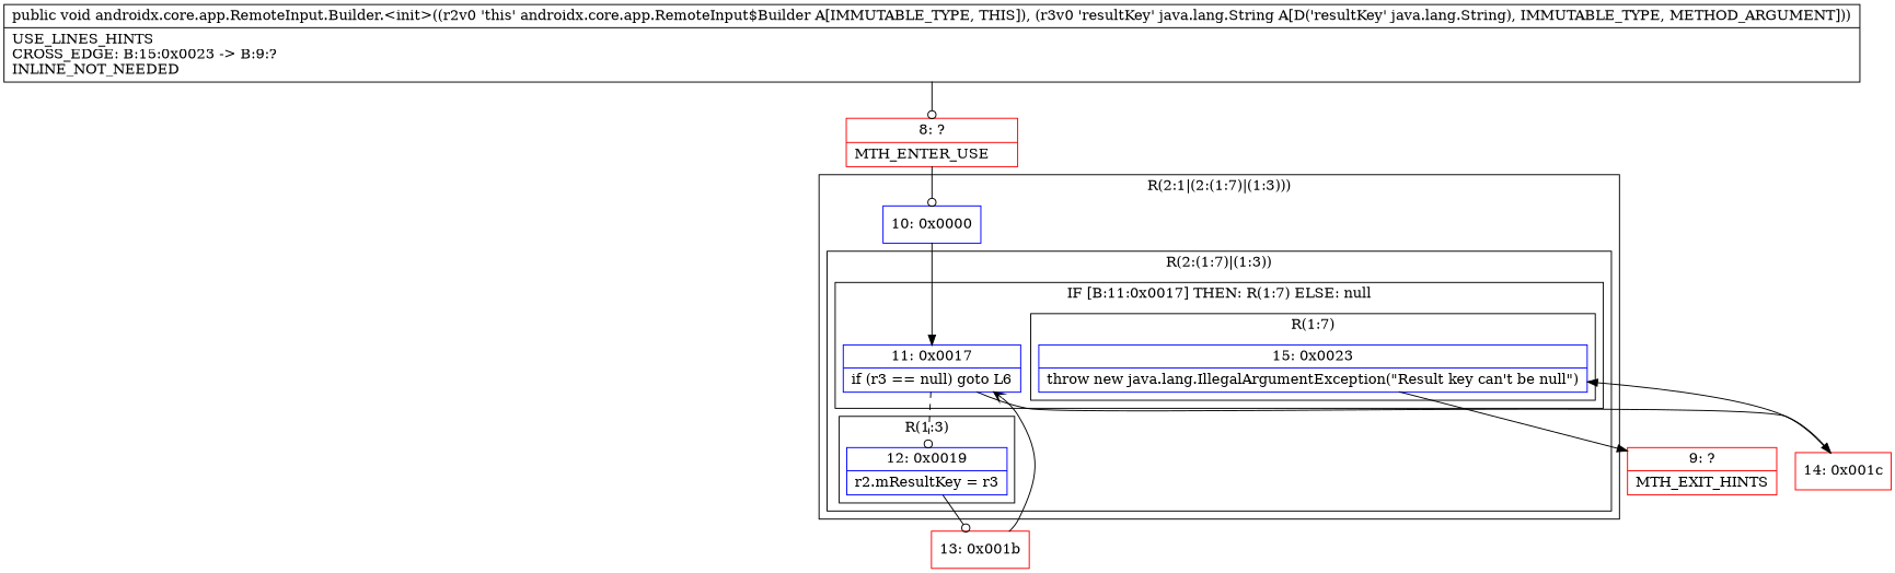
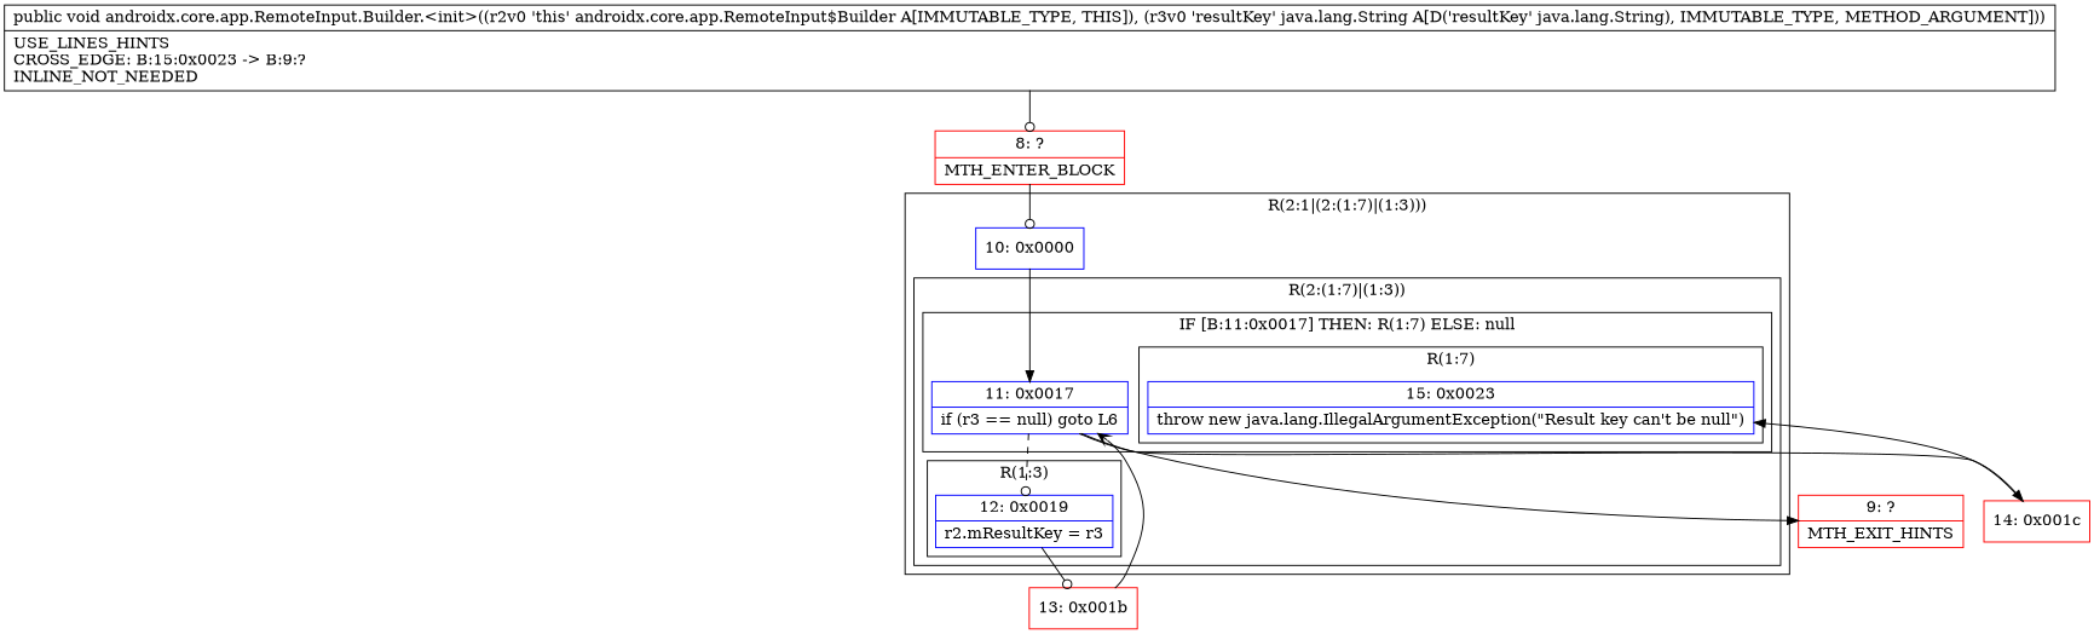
  digraph {
    node [color=blue shape=record]
    edge [arrowhead=normal]
    n1 [label="{15\:\ 0x0023|throw new java.lang.IllegalArgumentException(\"Result key can't be null\")\l}"]
    n2 [label="{11\:\ 0x0017|if (r3 == null) goto L6\l}"]
    n3 [label="{12\:\ 0x0019|r2.mResultKey = r3\l}"]
    n4 [label="{10\:\ 0x0000}"]
    n5 [color=red label="{9\:\ ?|MTH_EXIT_HINTS\l}"]
    n6 [color=red label="{14\:\ 0x001c}"]
    n7 [color=red label="{13\:\ 0x001b}"]
-   n8 [color=red label="{8\:\ ?|MTH_ENTER_USE\l}"]
+   n8 [color=red label="{8\:\ ?|MTH_ENTER_BLOCK\l}"]
    n9 [label="{public void androidx.core.app.RemoteInput.Builder.\<init\>((r2v0 'this' androidx.core.app.RemoteInput$Builder A[IMMUTABLE_TYPE, THIS]), (r3v0 'resultKey' java.lang.String A[D('resultKey' java.lang.String), IMMUTABLE_TYPE, METHOD_ARGUMENT]))  | USE_LINES_HINTS\lCROSS_EDGE: B:15:0x0023 \-\> B:9:?\lINLINE_NOT_NEEDED\l}" color=""]
    subgraph cluster_1 {
      label="R(2:1|(2:(1:7)|(1:3)))"
      n4
      subgraph cluster_2 {
        label="R(2:(1:7)|(1:3))"
        subgraph cluster_3 {
          label="IF [B:11:0x0017] THEN: R(1:7) ELSE: null"
          n2
          subgraph cluster_4 {
            label="R(1:7)"
            n1
          }
        }
        subgraph cluster_5 {
          label="R(1:3)"
          n3
        }
      }
    }
-   n1 -> n5
+   n2 -> n5
    n2 -> n3 [arrowhead=odot style=dashed]
    n2 -> n6
    n3 -> n7 [arrowhead=odot]
    n4 -> n2
    n6 -> n1
    n7 -> n2 [arrowhead=vee]
    n8 -> n4 [arrowhead=odot]
    n9 -> n8 [arrowhead=odot]
  }
